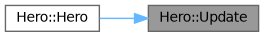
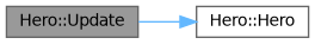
  digraph {
    rankdir=RL
    node [fontname=Helvetica fontsize=10 shape=box style=filled]
    n1 [color=gray40 fillcolor=grey60 fontcolor=black height=0.2 label="Hero::Update" width=0.4]
    n2 [color=grey40 fillcolor=white height=0.2 label="Hero::Hero" width=0.4]
-   n1 -> n2 [color=steelblue1 dir=back fontname=Helvetica fontsize=10 labelfontname=Helvetica labelfontsize=10 style=solid]
+   n2 -> n1 [color=steelblue1 dir=back fontname=Helvetica fontsize=10 labelfontname=Helvetica labelfontsize=10 style=solid]
  }
